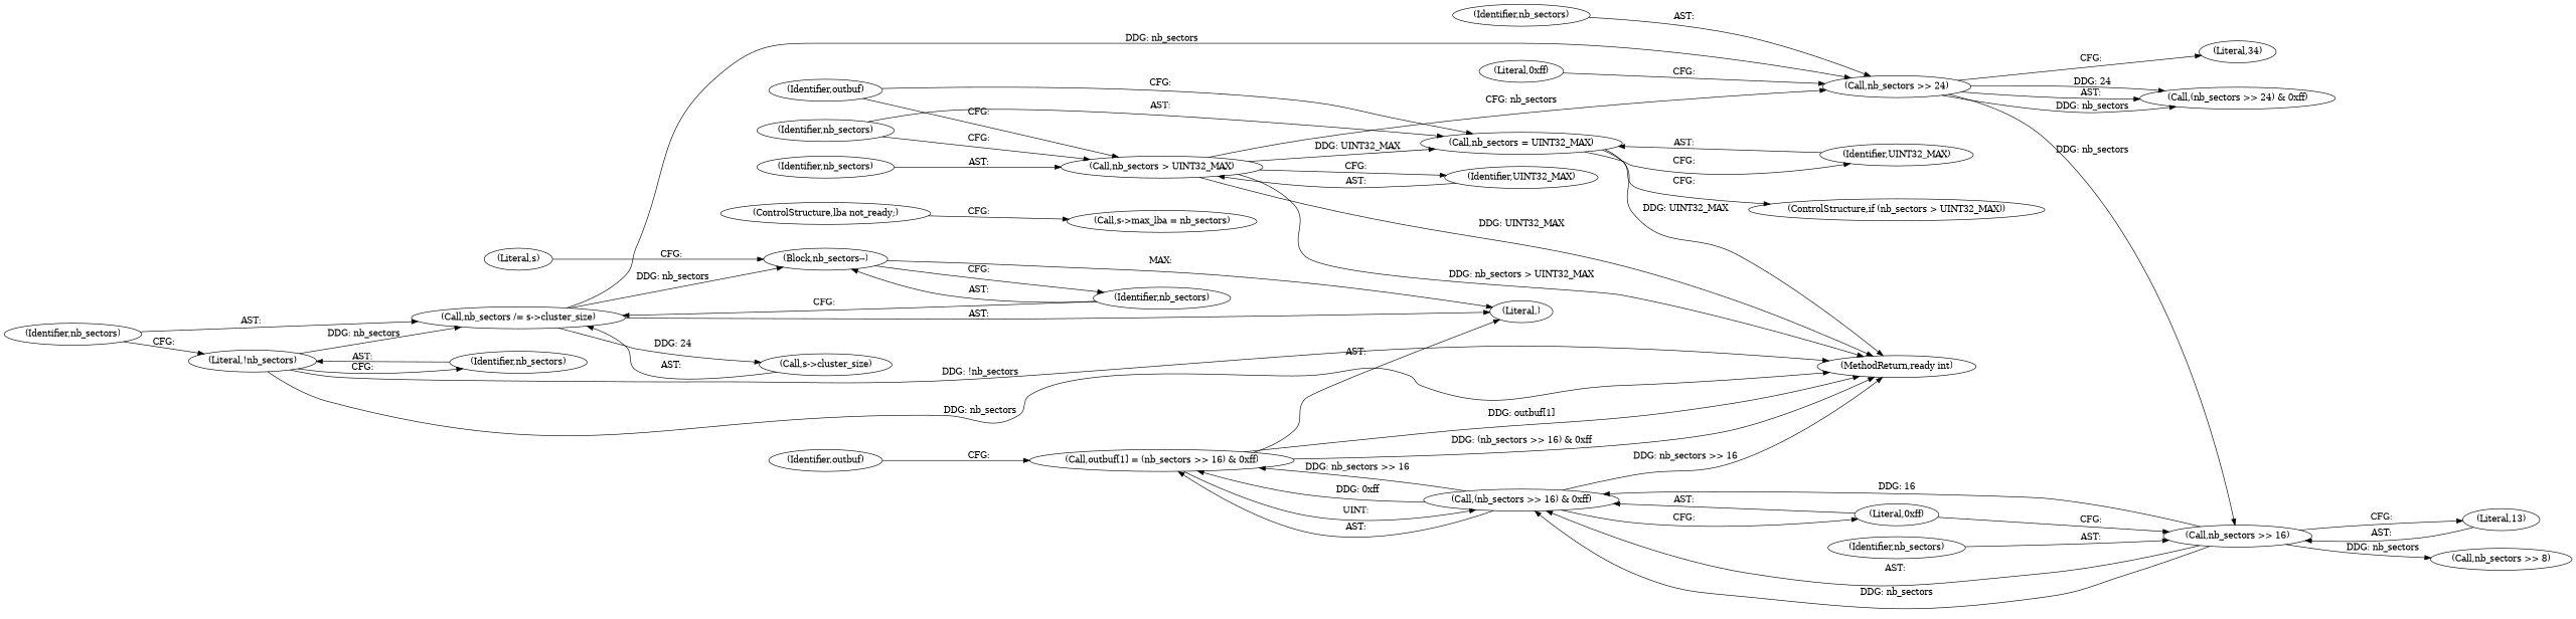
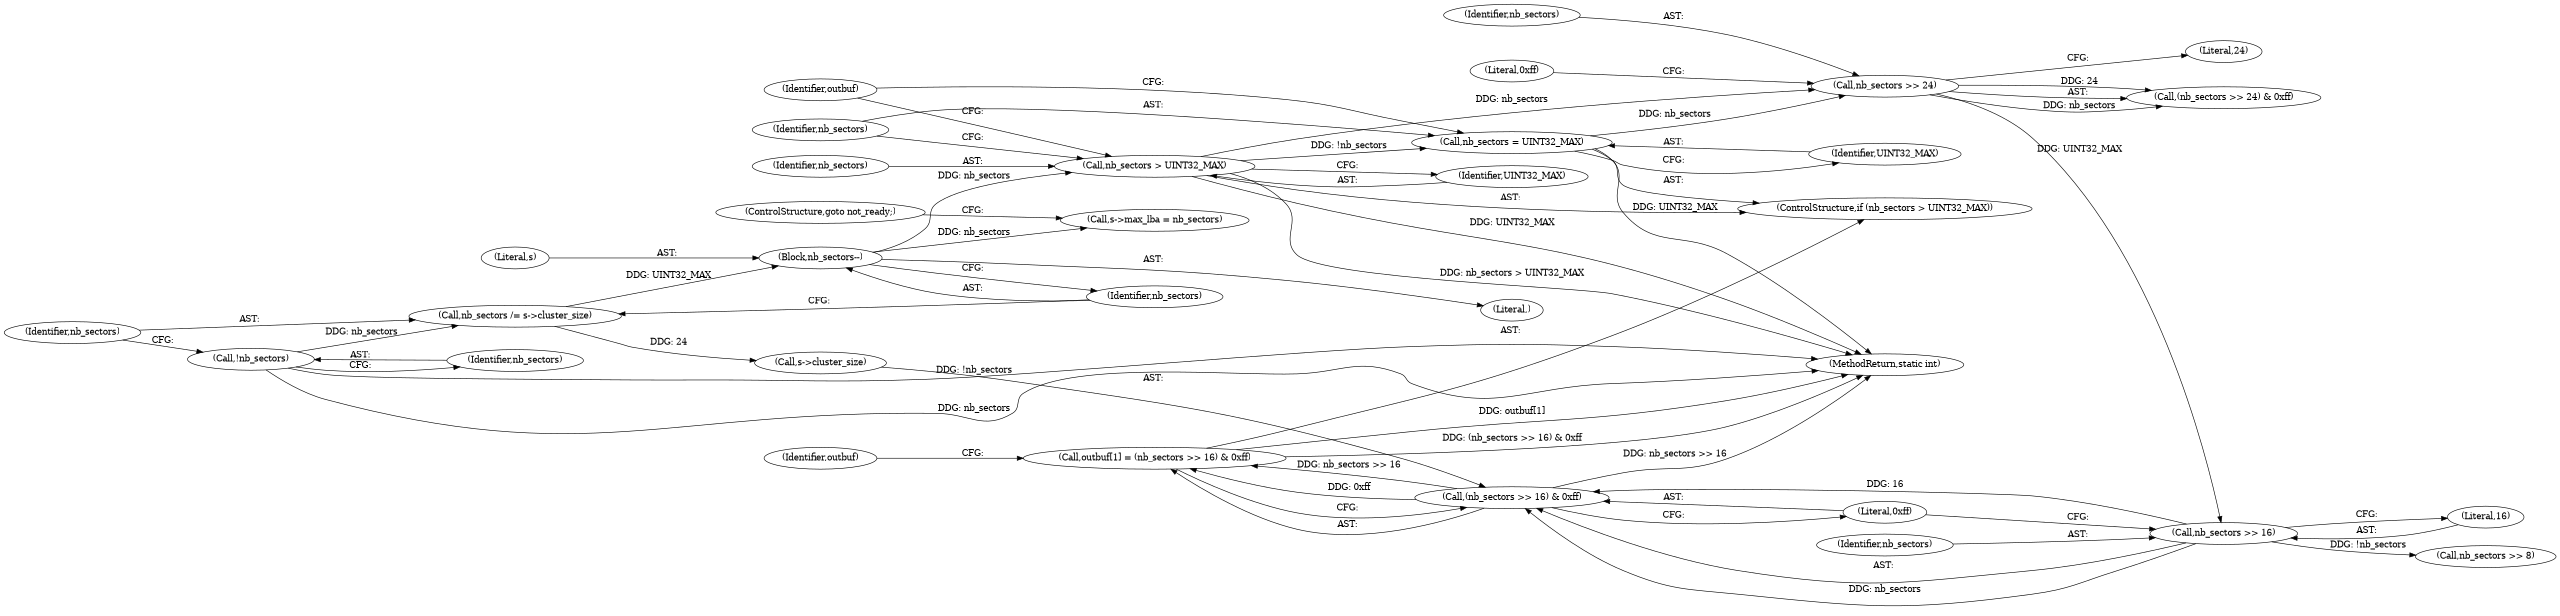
  digraph {
    rankdir=LR
    n1 [label="(Call,outbuf[1] = (nb_sectors >> 16) & 0xff)"]
    n2 [label="(Call,(nb_sectors >> 16) & 0xff)"]
    n3 [label="(Literal,)"]
-   n4 [label="(MethodReturn,ready int)"]
+   n4 [label="(MethodReturn,static int)"]
    n5 [label="(Literal,0xff)"]
    n6 [label="(Call,nb_sectors >> 16)"]
-   n7 [label="(Literal,13)"]
+   n7 [label="(Literal,16)"]
    n8 [label="(Call,nb_sectors >> 8)"]
    n9 [label="(Call,nb_sectors >> 24)"]
-   n10 [label="(Literal,34)"]
+   n10 [label="(Literal,24)"]
    n11 [label="(Call,(nb_sectors >> 24) & 0xff)"]
    n12 [label="(Call,nb_sectors > UINT32_MAX)"]
    n13 [label="(Call,nb_sectors = UINT32_MAX)"]
    n14 [label="(Identifier,UINT32_MAX)"]
    n15 [label="(ControlStructure,if (nb_sectors > UINT32_MAX))"]
    n16 [label="(Identifier,UINT32_MAX)"]
    n17 [label="(Block,nb_sectors--)"]
    n18 [label="(Identifier,nb_sectors)"]
    n19 [label="(Call,s->max_lba = nb_sectors)"]
    n20 [label="(Call,nb_sectors /= s->cluster_size)"]
    n21 [label="(Call,s->cluster_size)"]
-   n22 [label="(Literal,!nb_sectors)"]
+   n22 [label="(Call,!nb_sectors)"]
    n23 [label="(Identifier,nb_sectors)"]
    n24 [label="(Identifier,nb_sectors)"]
    n25 [label="(Literal,0xff)"]
    n26 [label="(Identifier,outbuf)"]
    n27 [label="(Identifier,nb_sectors)"]
    n28 [label="(Identifier,outbuf)"]
    n29 [label="(Identifier,nb_sectors)"]
    n30 [label="(Identifier,nb_sectors)"]
-   n31 [label="(ControlStructure,lba not_ready;)"]
+   n31 [label="(ControlStructure,goto not_ready;)"]
    n32 [label="(Identifier,nb_sectors)"]
    n33 [label="(Literal,s)"]
-   n1 -> n2 [label="UINT: "]
-   n1 -> n3 [label="AST: "]
+   n1 -> n2 [label="CFG: "]
+   n1 -> n15 [label="AST: "]
    n1 -> n4 [label="DDG: (nb_sectors >> 16) & 0xff"]
    n1 -> n4 [label="DDG: outbuf[1]"]
    n2 -> n1 [label="AST: "]
    n2 -> n1 [label="DDG: nb_sectors >> 16"]
    n2 -> n1 [label="DDG: 0xff"]
    n2 -> n4 [label="DDG: nb_sectors >> 16"]
    n2 -> n5 [label="CFG: "]
    n5 -> n2 [label="AST: "]
    n5 -> n6 [label="CFG: "]
    n6 -> n2 [label="AST: "]
    n6 -> n2 [label="DDG: nb_sectors"]
    n6 -> n2 [label="DDG: 16"]
    n6 -> n7 [label="CFG: "]
-   n6 -> n8 [label="DDG: nb_sectors"]
+   n6 -> n8 [label="DDG: !nb_sectors"]
    n7 -> n6 [label="AST: "]
-   n9 -> n6 [label="DDG: nb_sectors"]
+   n9 -> n6 [label="DDG: UINT32_MAX"]
    n9 -> n10 [label="CFG: "]
    n9 -> n11 [label="AST: "]
    n9 -> n11 [label="DDG: nb_sectors"]
    n9 -> n11 [label="DDG: 24"]
    n12 -> n4 [label="DDG: nb_sectors > UINT32_MAX"]
    n12 -> n4 [label="DDG: UINT32_MAX"]
-   n12 -> n9 [label="CFG: nb_sectors"]
-   n12 -> n13 [label="DDG: UINT32_MAX"]
+   n12 -> n9 [label="DDG: nb_sectors"]
+   n12 -> n13 [label="DDG: !nb_sectors"]
    n12 -> n14 [label="CFG: "]
+   n12 -> n15 [label="AST: "]
    n13 -> n4 [label="DDG: UINT32_MAX"]
-   n20 -> n9 [label="DDG: nb_sectors"]
-   n13 -> n15 [label="CFG: "]
+   n13 -> n9 [label="DDG: nb_sectors"]
+   n13 -> n15 [label="AST: "]
    n13 -> n16 [label="CFG: "]
    n14 -> n12 [label="AST: "]
    n16 -> n13 [label="AST: "]
-   n17 -> n3 [label="MAX: "]
+   n17 -> n3 [label="AST: "]
+   n17 -> n12 [label="DDG: nb_sectors"]
    n17 -> n18 [label="CFG: "]
+   n17 -> n19 [label="DDG: nb_sectors"]
    n18 -> n17 [label="AST: "]
    n18 -> n20 [label="CFG: "]
-   n20 -> n3 [label="AST: "]
-   n20 -> n17 [label="DDG: nb_sectors"]
+   n20 -> n17 [label="DDG: UINT32_MAX"]
    n20 -> n21 [label="DDG: 24"]
-   n21 -> n20 [label="AST: "]
+   n21 -> n2 [label="AST: "]
    n22 -> n4 [label="DDG: nb_sectors"]
    n22 -> n4 [label="DDG: !nb_sectors"]
    n22 -> n20 [label="DDG: nb_sectors"]
    n22 -> n23 [label="CFG: "]
    n23 -> n22 [label="AST: "]
    n24 -> n6 [label="AST: "]
    n25 -> n9 [label="CFG: "]
    n26 -> n12 [label="CFG: "]
    n26 -> n13 [label="CFG: "]
    n27 -> n12 [label="CFG: "]
    n27 -> n13 [label="AST: "]
    n28 -> n1 [label="CFG: "]
    n29 -> n9 [label="AST: "]
    n30 -> n20 [label="AST: "]
    n30 -> n22 [label="CFG: "]
    n31 -> n19 [label="CFG: "]
    n32 -> n12 [label="AST: "]
-   n33 -> n17 [label="CFG: "]
+   n33 -> n17 [label="AST: "]
  }
